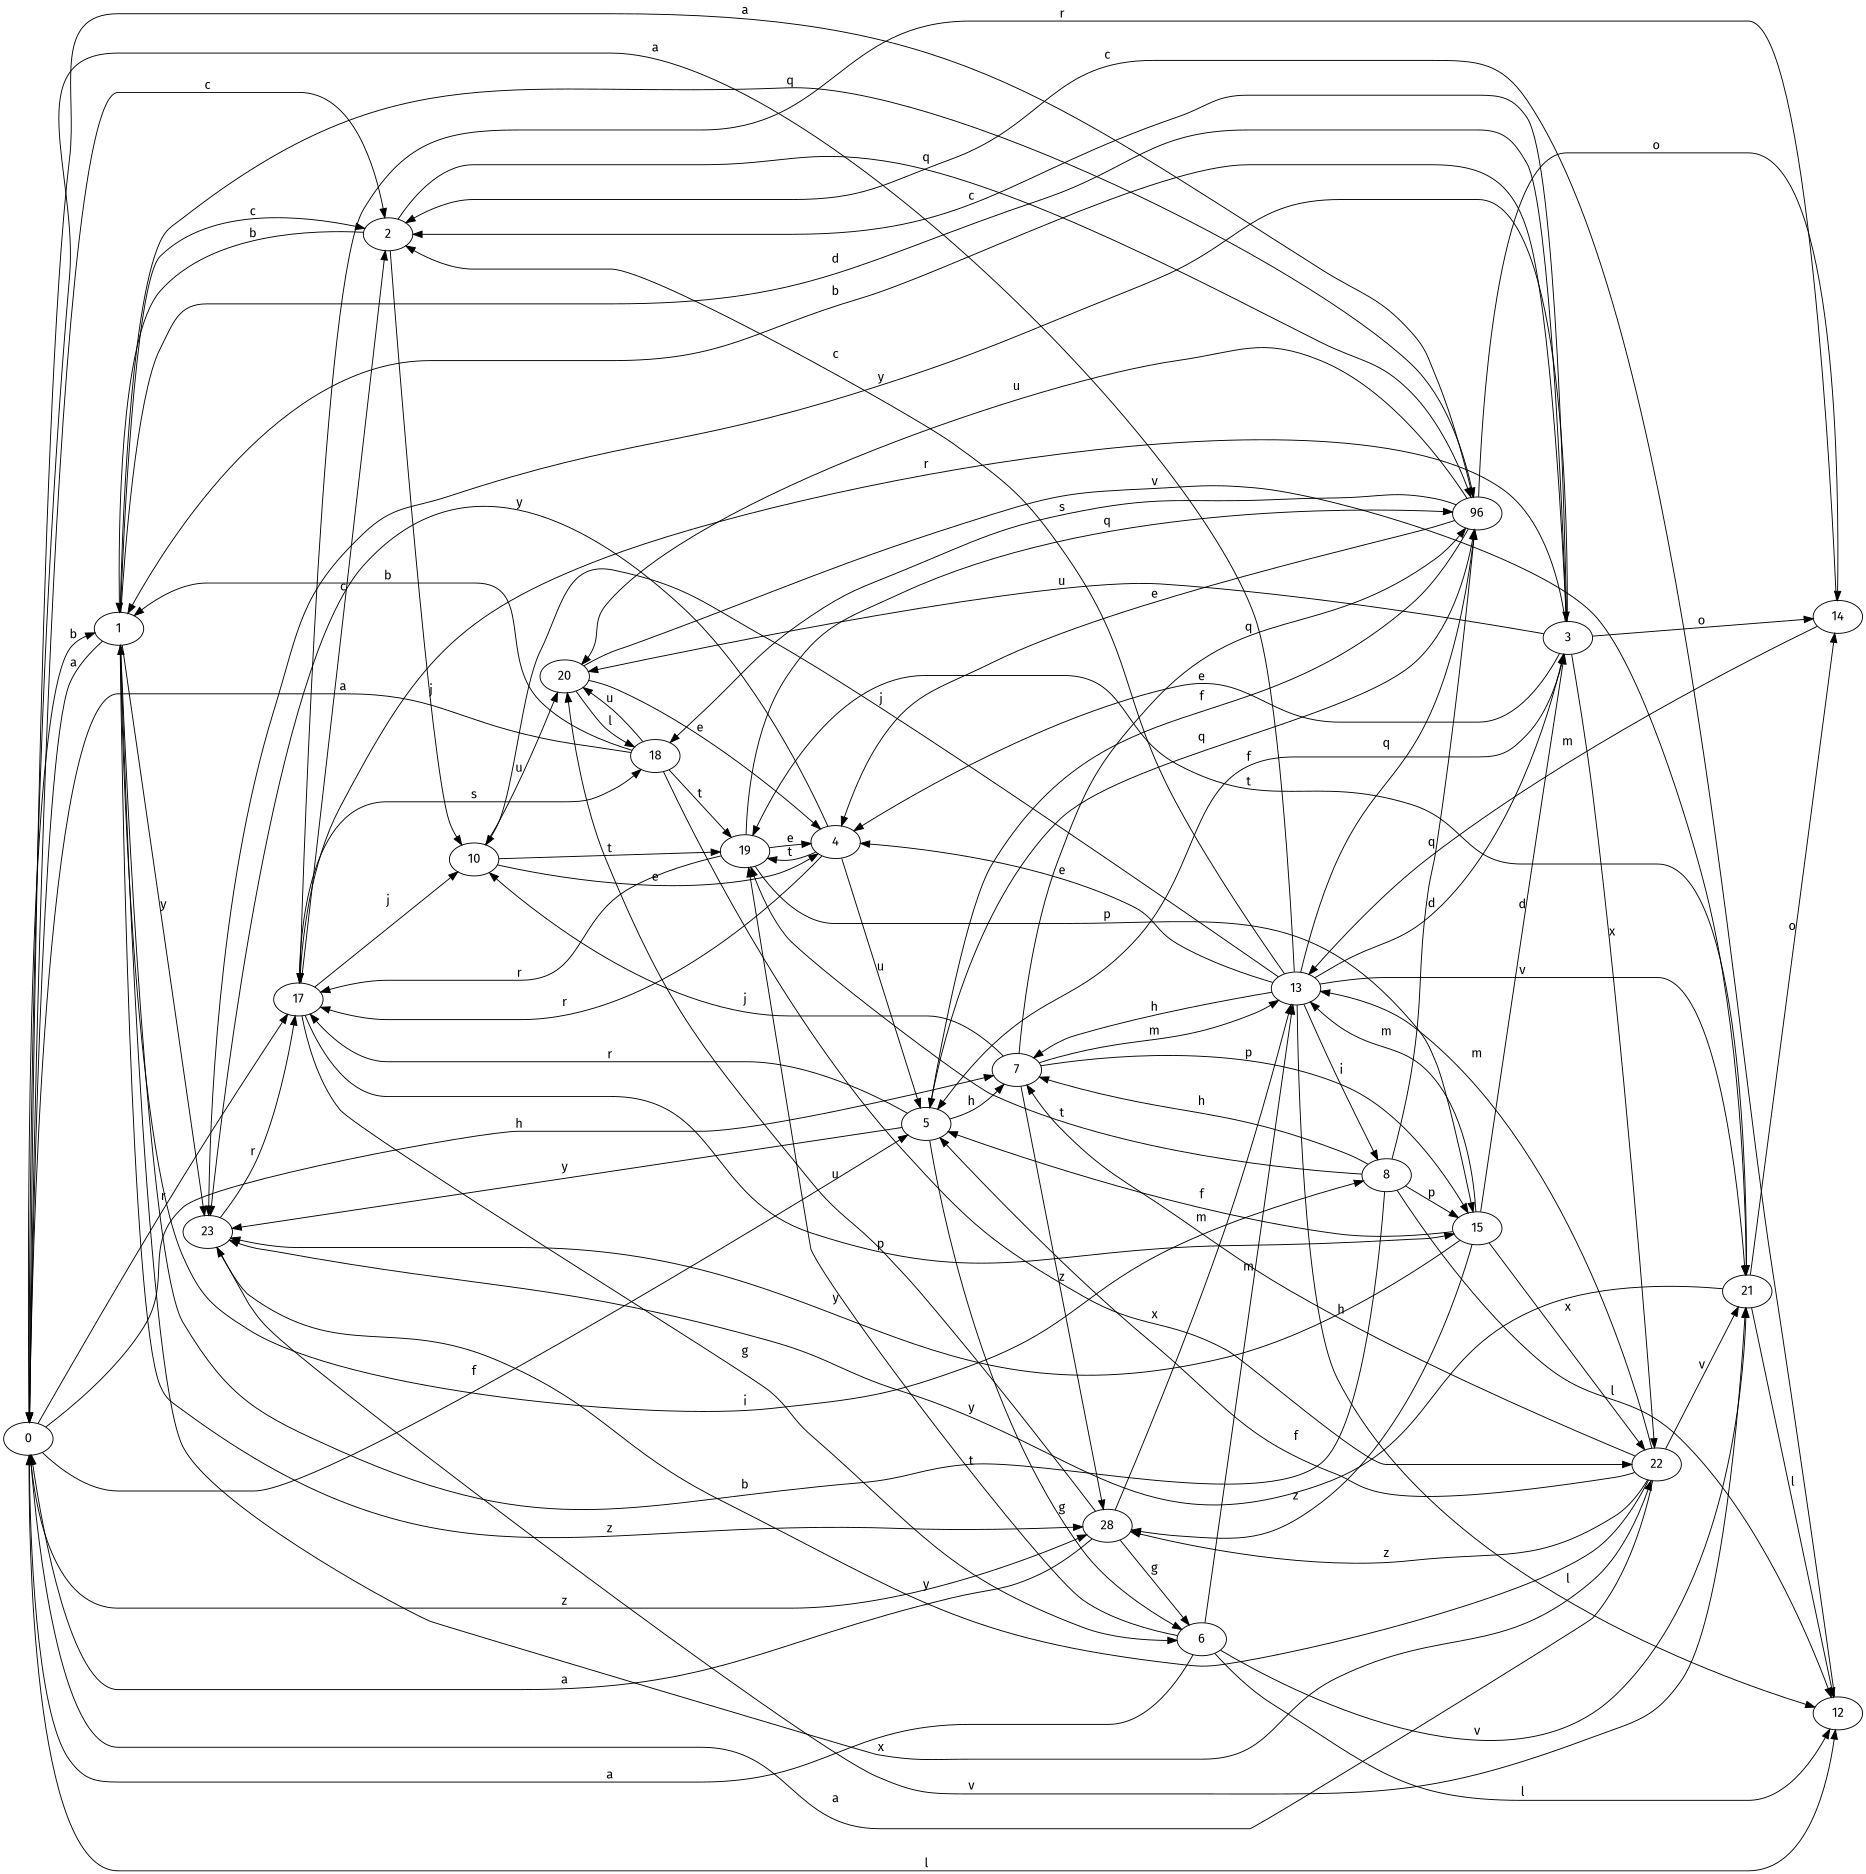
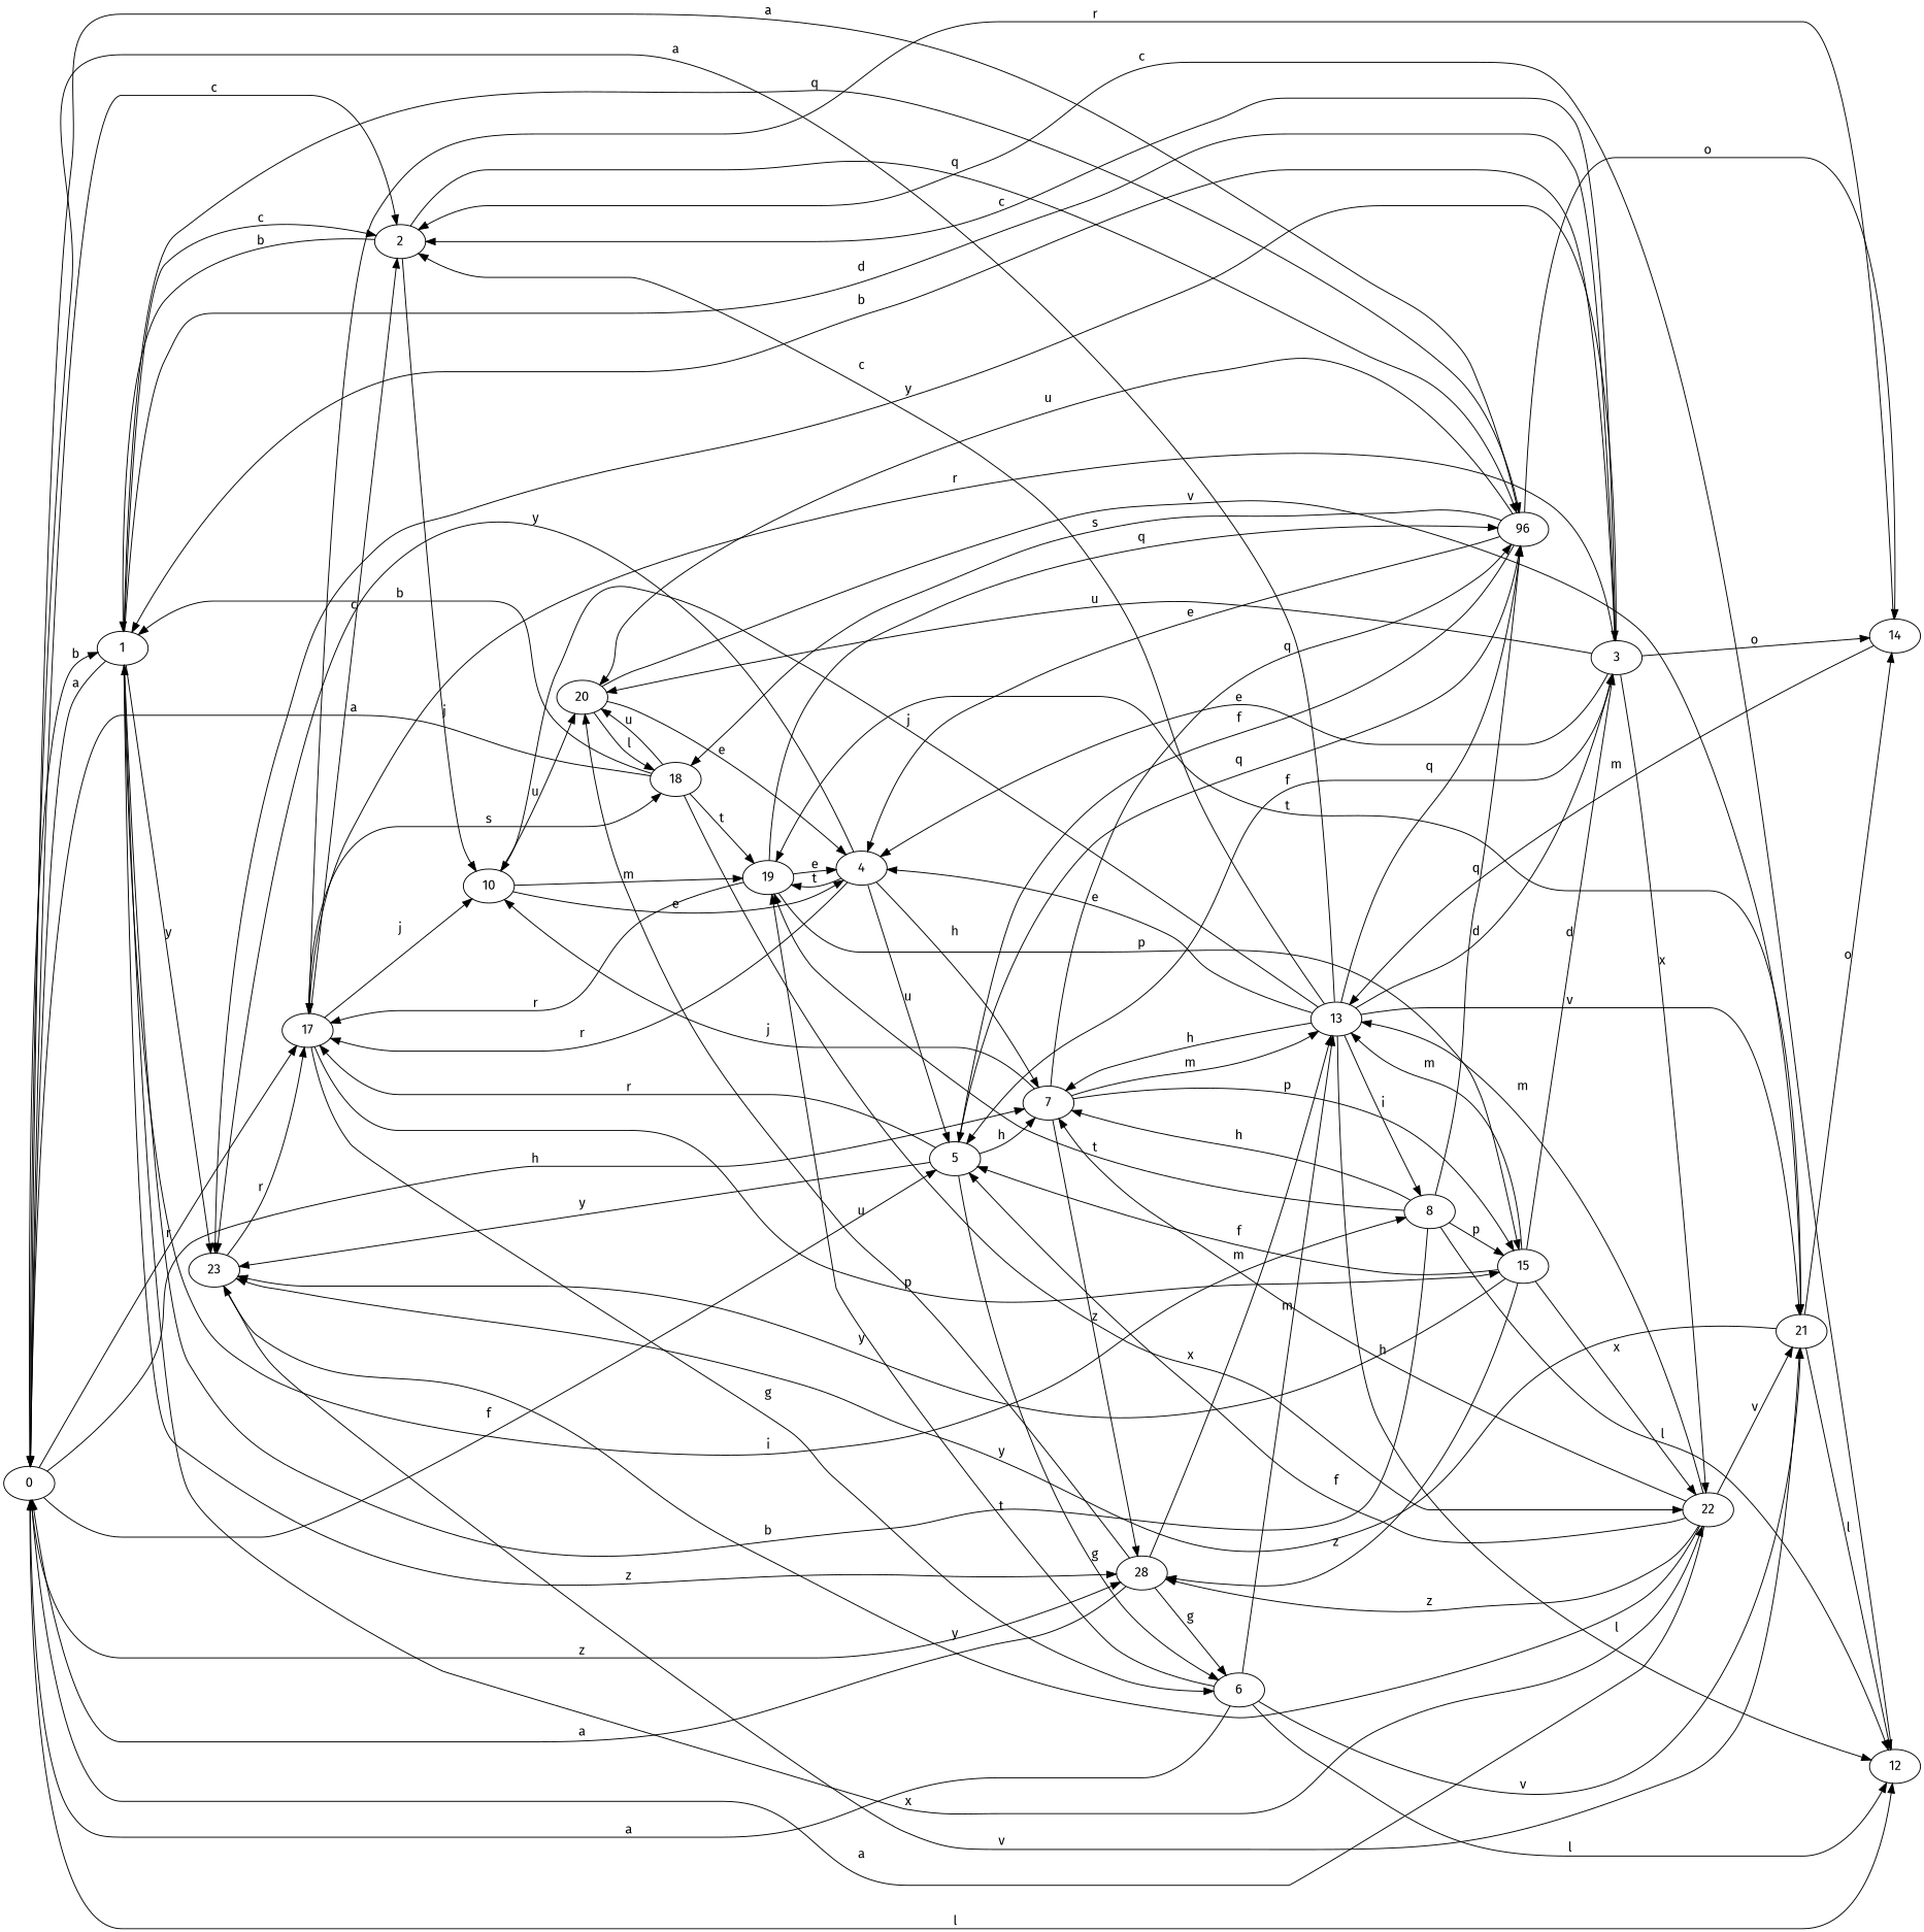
  strict digraph {
    fontname="Fira Sans"
    rankdir=LR
    node [fontname="Fira Sans"]
    edge [fontname="Fira Sans"]
    0
    1
    2
    5
    7
    12
    17
    28
    3
    8
    n11 [label=96]
    22
    23
    10
    6
    13
    15
    18
    20
    4
    14
    19
    21
    0 -> 1 [label=b]
    0 -> 2 [label=c]
    0 -> 5 [label=f]
    0 -> 7 [label=h]
    0 -> 12 [label=l]
    0 -> 17 [label=r]
    0 -> 28 [label=z]
    1 -> 0 [label=a]
    1 -> 2 [label=c]
    1 -> 28 [label=z]
    1 -> 3 [label=d]
    1 -> 8 [label=i]
    1 -> n11 [label=q]
    1 -> 22 [label=x]
    1 -> 23 [label=y]
    2 -> 1 [label=b]
    2 -> n11 [label=q]
    2 -> 10 [label=j]
    5 -> 7 [label=h]
    5 -> 17 [label=r]
    5 -> n11 [label=q]
    5 -> 23 [label=y]
    5 -> 6 [label=g]
    7 -> 28 [label=z]
    7 -> n11 [label=q]
    7 -> 10 [label=j]
    7 -> 13 [label=m]
    7 -> 15 [label=p]
    12 -> 2 [label=c]
    17 -> 2 [label=c]
    17 -> 10 [label=j]
    17 -> 6 [label=g]
    17 -> 15 [label=p]
    17 -> 18 [label=s]
    28 -> 0 [label=a]
    28 -> 6 [label=g]
    28 -> 13 [label=m]
    28 -> 20 [label=u]
    3 -> 1 [label=b]
    3 -> 2 [label=c]
    3 -> 5 [label=f]
    3 -> 17 [label=r]
    3 -> 22 [label=x]
    3 -> 23 [label=y]
    3 -> 20 [label=u]
    3 -> 4 [label=e]
    3 -> 14 [label=o]
    8 -> 1 [label=b]
    8 -> 7 [label=h]
    8 -> 12 [label=l]
    8 -> n11 [label=q]
    8 -> 15 [label=p]
    8 -> 19 [label=t]
    n11 -> 0 [label=a]
    n11 -> 5 [label=f]
    n11 -> 18 [label=s]
    n11 -> 20 [label=u]
    n11 -> 4 [label=e]
    n11 -> 14 [label=o]
    22 -> 0 [label=a]
    22 -> 5 [label=f]
    22 -> 7 [label=h]
    22 -> 28 [label=z]
    22 -> 23 [label=y]
    22 -> 13 [label=m]
    22 -> 21 [label=v]
    23 -> 17 [label=r]
    23 -> 21 [label=v]
    10 -> 20 [label=u]
    10 -> 4 [label=e]
-   10 -> 19 [label=t]
+   10 -> 19 [label=m]
    6 -> 0 [label=a]
    6 -> 12 [label=l]
    6 -> 13 [label=m]
    6 -> 19 [label=t]
    6 -> 21 [label=v]
    13 -> 0 [label=a]
    13 -> 2 [label=c]
    13 -> 7 [label=h]
    13 -> 12 [label=l]
    13 -> 3 [label=d]
    13 -> 8 [label=i]
    13 -> n11 [label=q]
    13 -> 10 [label=j]
    13 -> 4 [label=e]
    13 -> 21 [label=v]
    15 -> 5 [label=f]
    15 -> 28 [label=z]
    15 -> 3 [label=d]
    15 -> 22 [label=x]
    15 -> 23 [label=y]
    15 -> 13 [label=m]
    18 -> 0 [label=a]
    18 -> 1 [label=b]
    18 -> 22 [label=x]
    18 -> 20 [label=u]
    18 -> 19 [label=t]
    20 -> 18 [label=l]
    20 -> 4 [label=e]
    20 -> 21 [label=v]
    4 -> 5 [label=u]
+   4 -> 7 [label=h]
    4 -> 17 [label=r]
    4 -> 23 [label=y]
    4 -> 19 [label=t]
    14 -> 17 [label=r]
    14 -> 13 [label=m]
    19 -> 17 [label=r]
    19 -> n11 [label=q]
    19 -> 15 [label=p]
    19 -> 4 [label=e]
    21 -> 12 [label=l]
    21 -> 23 [label=y]
    21 -> 14 [label=o]
    21 -> 19 [label=t]
  }
